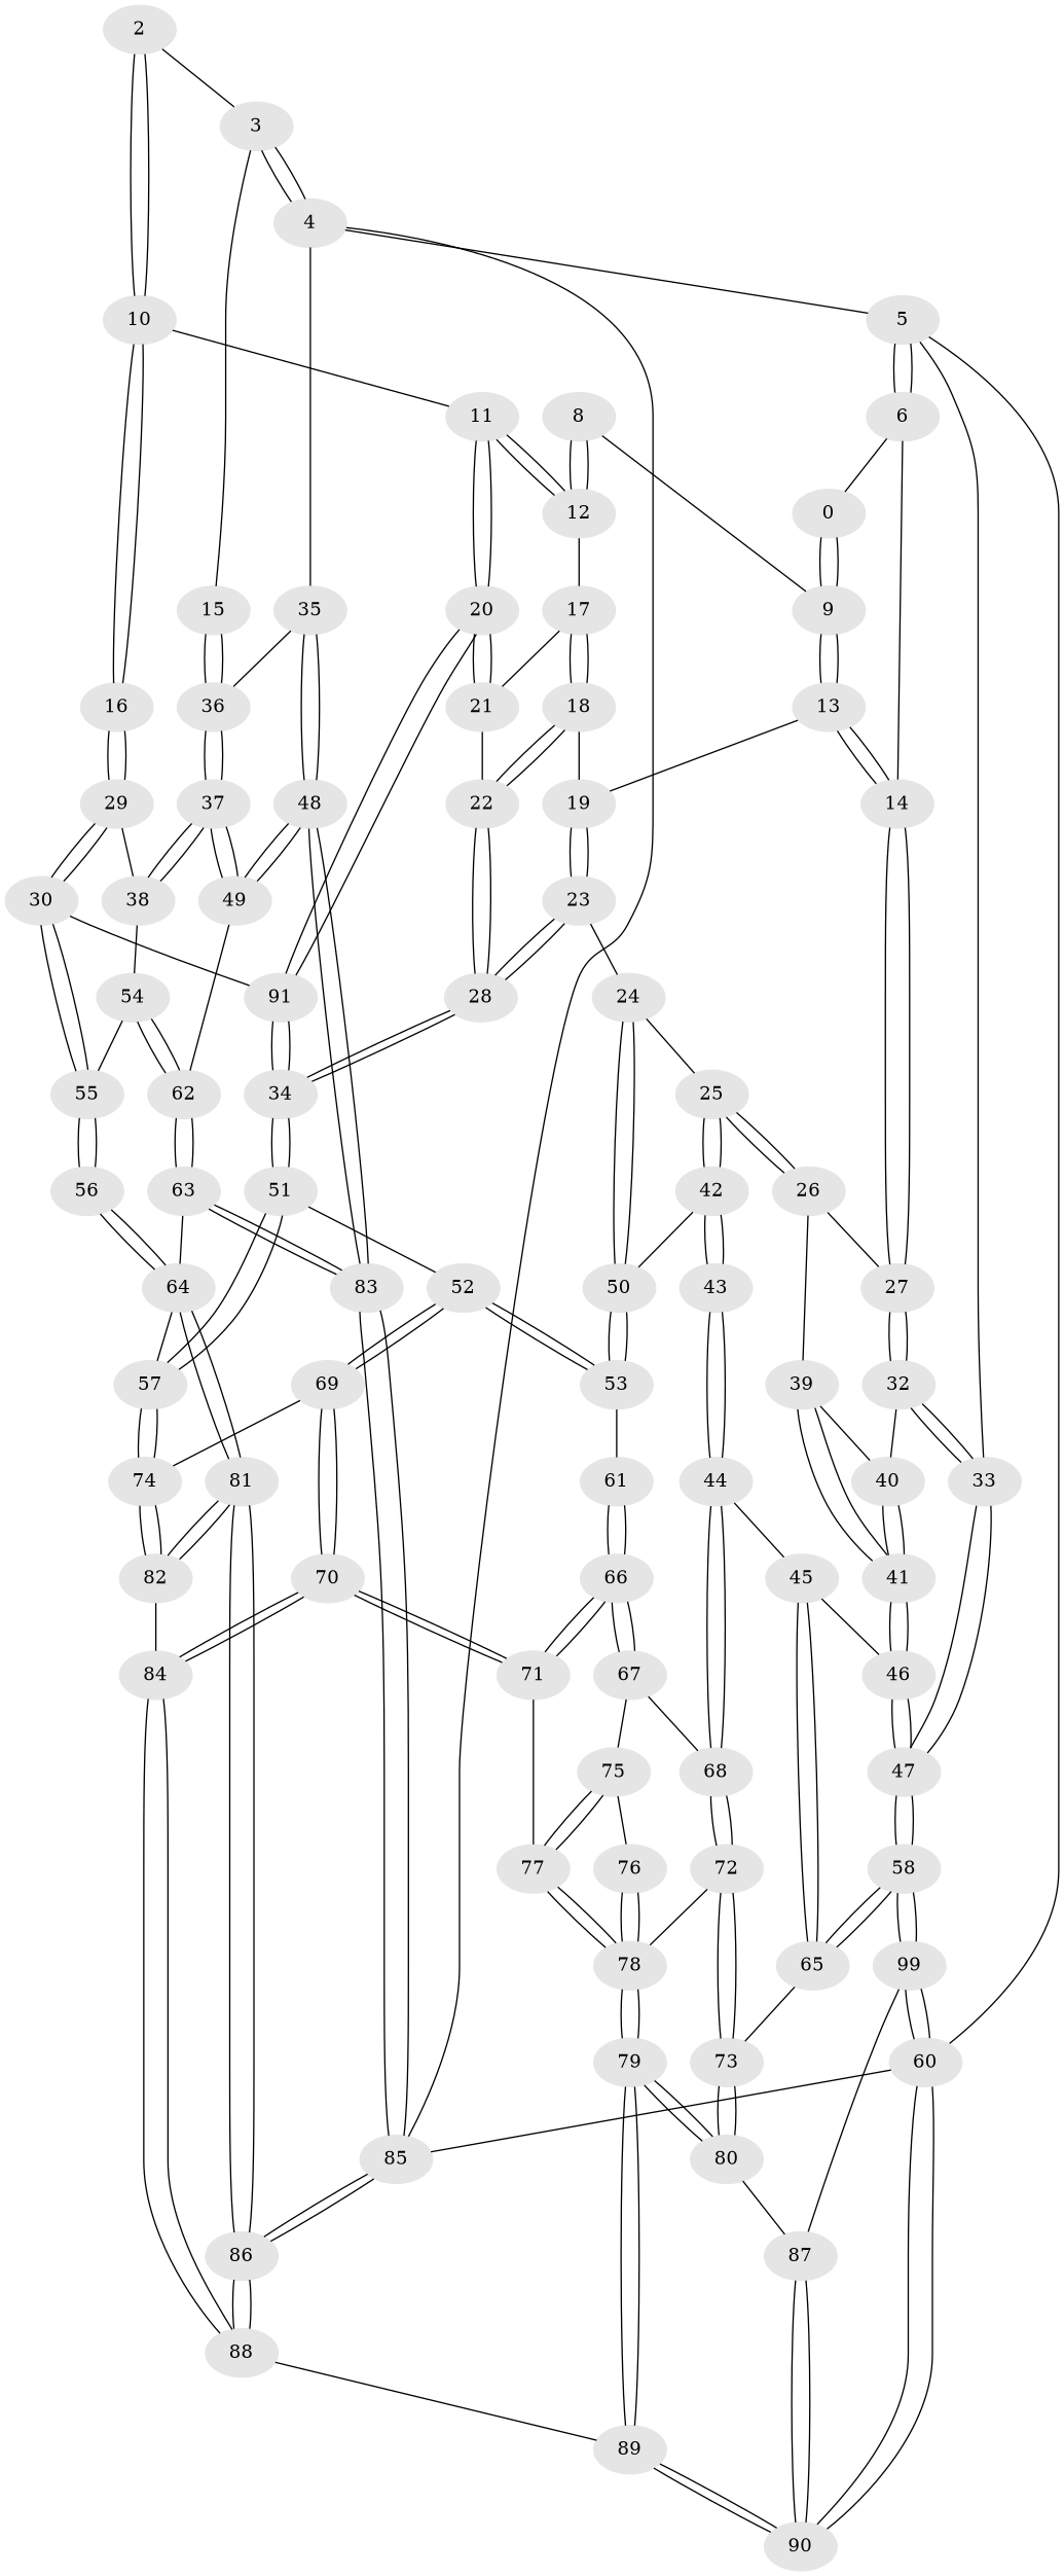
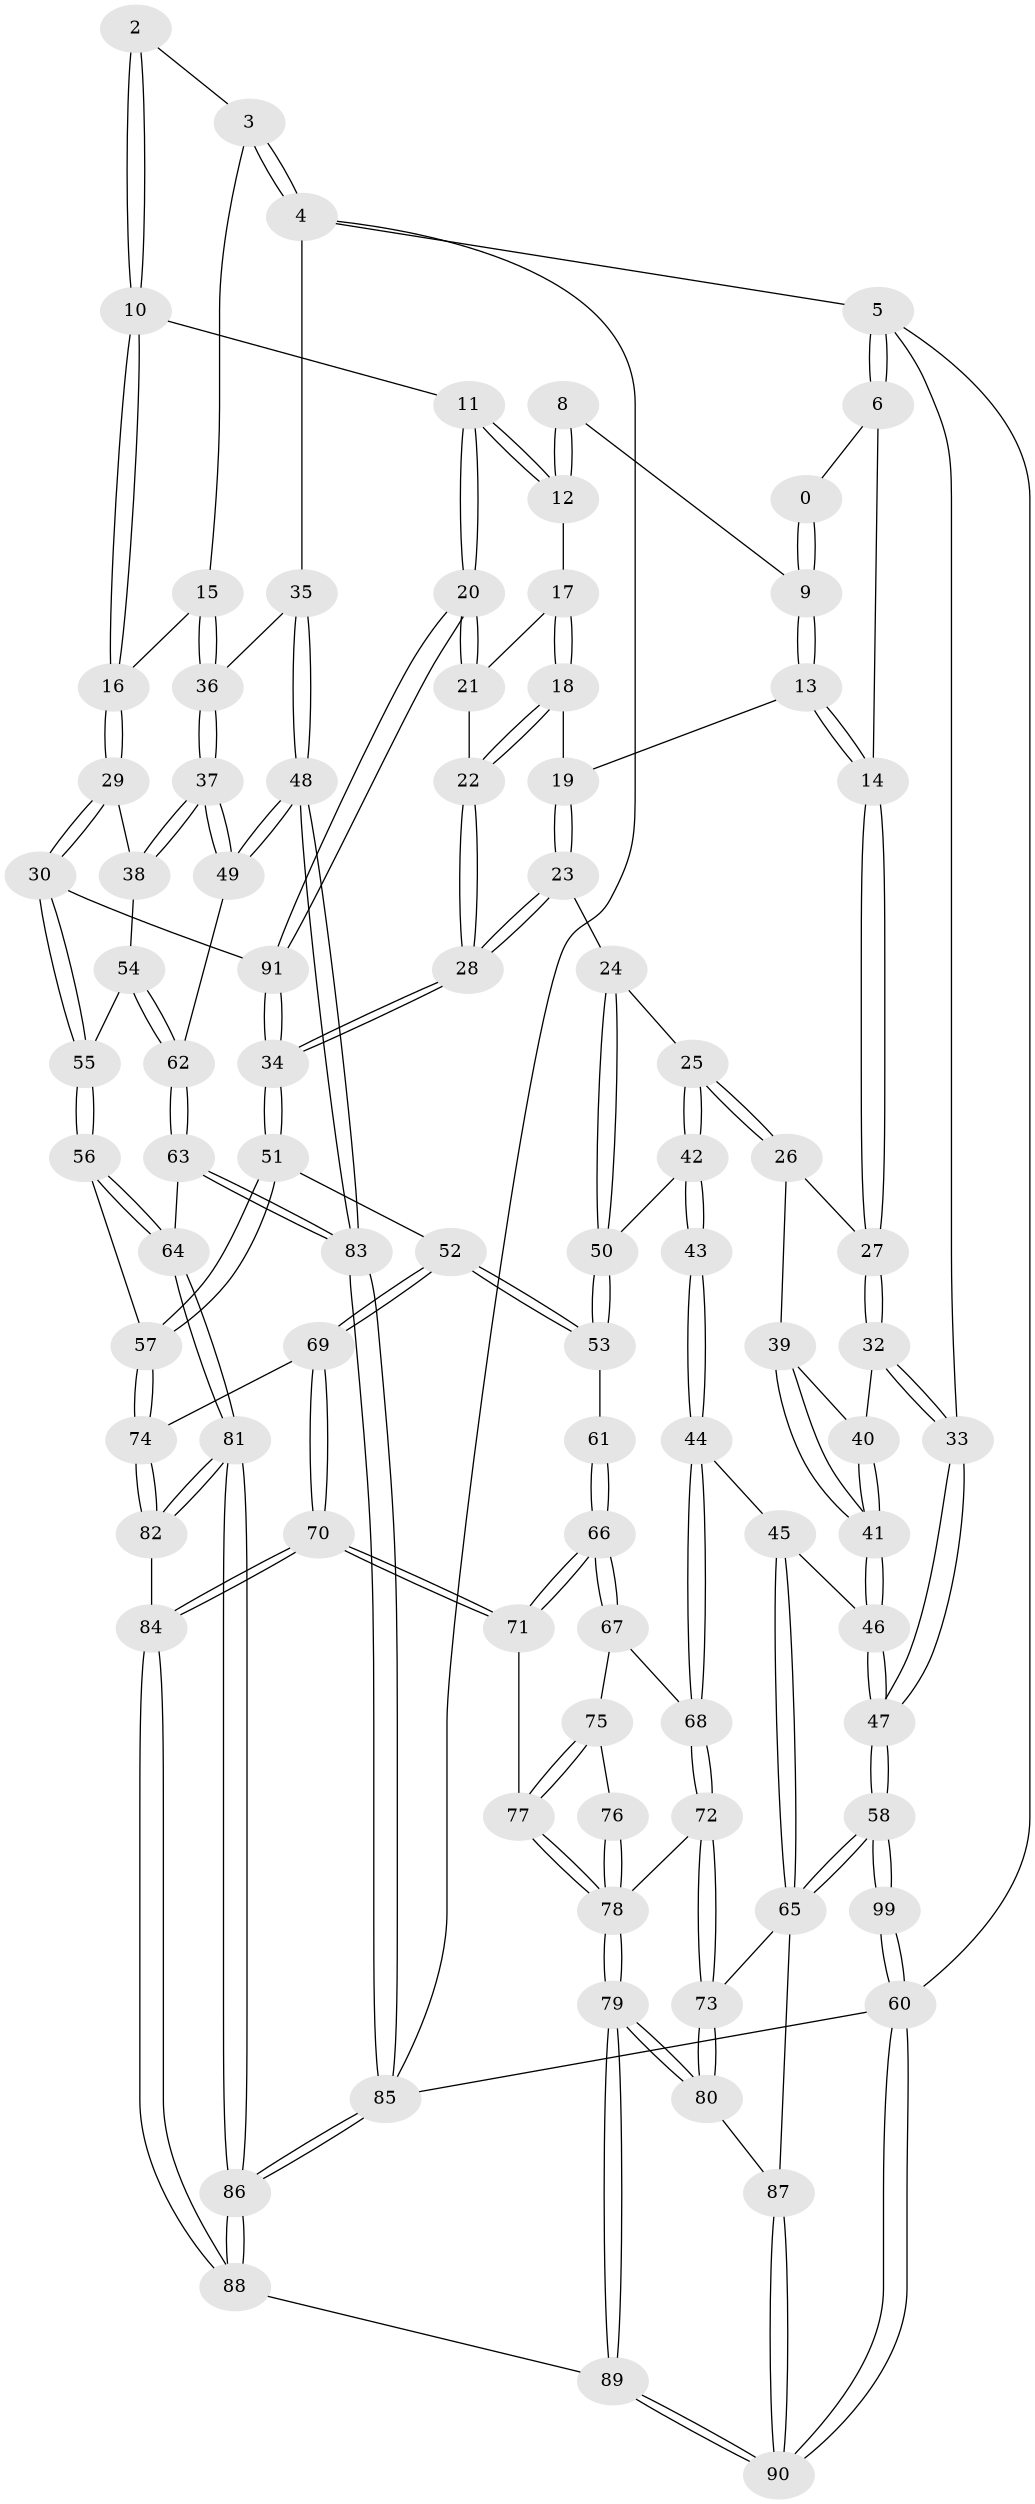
  graph {
    node [color=gray90 style=filled]
    2
    3
    10
    8
    9
    12
    4
    15
    11
    16
    5
    35
    85
    36
    6
    33
    60
    48
    86
    n20 [label=0]
    14
    47
    90
    27
    13
    17
    19
    20
    29
    21
    n31 [label=91]
    18
    23
    32
    37
    30
    38
    22
    28
    24
    34
    25
    50
    26
    42
    53
    39
    43
    40
    41
    51
    55
    54
    56
    58
    52
    57
    49
    83
    62
    46
    44
    45
    68
    61
    66
    65
    72
    73
    n70 [label=99]
    63
    69
    74
    70
    64
    81
    82
    87
    67
    71
    80
    75
    77
    76
    78
    84
    88
    79
    89
    2 -- 3
    2 -- 10
    2 -- 10
    3 -- 4
    3 -- 4
    3 -- 15
    10 -- 11
    10 -- 16
    10 -- 16
    8 -- 9
    8 -- 12
    8 -- 12
    9 -- 13
    9 -- 13
    12 -- 17
    4 -- 5
    4 -- 35
    4 -- 85
+   15 -- 16
    15 -- 36
    15 -- 36
    11 -- 12
    11 -- 12
    11 -- 20
    11 -- 20
    16 -- 29
    16 -- 29
    5 -- 6
    5 -- 6
    5 -- 33
    5 -- 60
    35 -- 36
    35 -- 48
    35 -- 48
    85 -- 86
    85 -- 86
    36 -- 37
    36 -- 37
    6 -- n20
    6 -- 14
    33 -- 47
    33 -- 47
    60 -- 85
    60 -- 90
    60 -- 90
    48 -- 49
    48 -- 49
    48 -- 83
    48 -- 83
    86 -- 88
    86 -- 88
    n20 -- 9
    n20 -- 9
    14 -- 27
    14 -- 27
    47 -- 58
    47 -- 58
    27 -- 32
    27 -- 32
    13 -- 14
    13 -- 14
    13 -- 19
    17 -- 21
    17 -- 18
    17 -- 18
    19 -- 23
    19 -- 23
    20 -- 21
    20 -- 21
    20 -- n31
    20 -- n31
    29 -- 30
    29 -- 30
    29 -- 38
    21 -- 22
    n31 -- 34
    n31 -- 34
    18 -- 19
    18 -- 22
    18 -- 22
    23 -- 28
    23 -- 28
    23 -- 24
    32 -- 33
    32 -- 33
    32 -- 40
    37 -- 38
    37 -- 38
    37 -- 49
    37 -- 49
    30 -- n31
    30 -- 55
    30 -- 55
    38 -- 54
    22 -- 28
    22 -- 28
    28 -- 34
    28 -- 34
    24 -- 25
    24 -- 50
    24 -- 50
    34 -- 51
    34 -- 51
    25 -- 26
    25 -- 26
    25 -- 42
    25 -- 42
    50 -- 53
    50 -- 53
    26 -- 27
    26 -- 39
    42 -- 50
    42 -- 43
    42 -- 43
    53 -- 61
    39 -- 40
    39 -- 41
    39 -- 41
    43 -- 44
    43 -- 44
    40 -- 41
    40 -- 41
    41 -- 46
    41 -- 46
    51 -- 52
    51 -- 57
    51 -- 57
    55 -- 56
    55 -- 56
    54 -- 55
    54 -- 62
    54 -- 62
-   64 -- 57
+   56 -- 57
    56 -- 64
    56 -- 64
    58 -- 65
    58 -- 65
    58 -- n70
    58 -- n70
    52 -- 53
    52 -- 53
    52 -- 69
    52 -- 69
    57 -- 74
    57 -- 74
    49 -- 62
    83 -- 85
    83 -- 85
    62 -- 63
    62 -- 63
    46 -- 47
    46 -- 47
    44 -- 45
    44 -- 68
    44 -- 68
    45 -- 46
    45 -- 65
    45 -- 65
    68 -- 72
    68 -- 72
    61 -- 66
    61 -- 66
    66 -- 67
    66 -- 67
    66 -- 71
    66 -- 71
    65 -- 73
    72 -- 73
    72 -- 73
    72 -- 78
    73 -- 80
    73 -- 80
    n70 -- 60
    n70 -- 60
-   n70 -- 87
+   65 -- 87
    63 -- 83
    63 -- 83
    63 -- 64
    69 -- 74
    69 -- 70
    69 -- 70
    74 -- 82
    74 -- 82
    70 -- 71
    70 -- 71
    70 -- 84
    70 -- 84
    64 -- 81
    64 -- 81
    81 -- 86
    81 -- 86
    81 -- 82
    81 -- 82
    82 -- 84
    87 -- 90
    87 -- 90
    67 -- 68
    67 -- 75
    71 -- 77
    80 -- 87
    75 -- 77
    75 -- 77
    75 -- 76
    77 -- 78
    77 -- 78
    76 -- 78
    76 -- 78
    78 -- 79
    78 -- 79
    84 -- 88
    84 -- 88
    88 -- 89
    79 -- 80
    79 -- 80
    79 -- 89
    79 -- 89
    89 -- 90
    89 -- 90
  }
